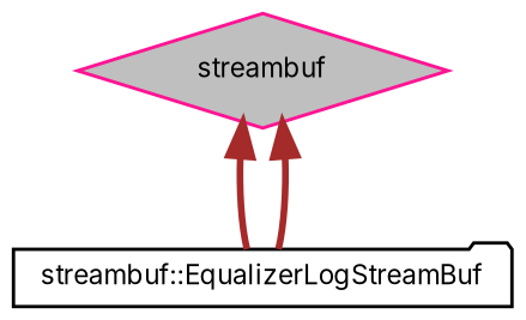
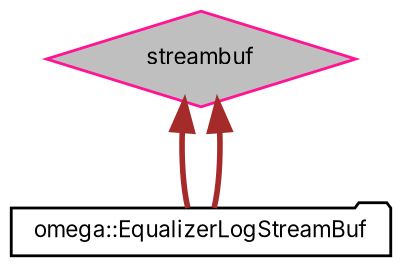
  digraph {
    fontname=Inter
    node [fontname=Inter fontsize=8]
    edge [color=brown dir=back fontname=Inter fontsize=8 labelfontname="FreeSans.ttf" labelfontsize=8 style=bold]
    n1 [color=deeppink fillcolor=grey75 fontcolor=black height=0.2 label=streambuf shape=diamond style=filled width=0.4]
-   n2 [color=black height=0.2 label="streambuf::EqualizerLogStreamBuf" shape=folder width=0.4]
+   n2 [color=black height=0.2 label="omega::EqualizerLogStreamBuf" shape=folder width=0.4]
    n1 -> n2
    n1 -> n2
  }
